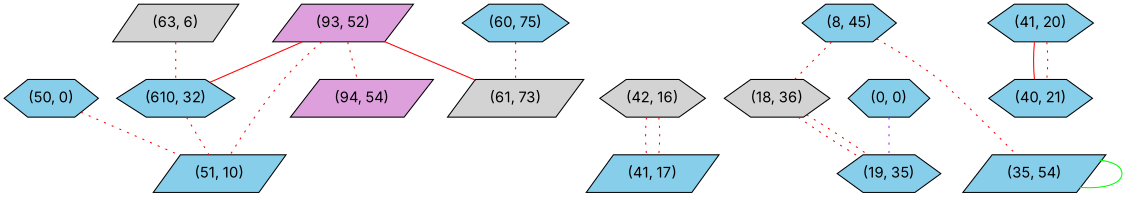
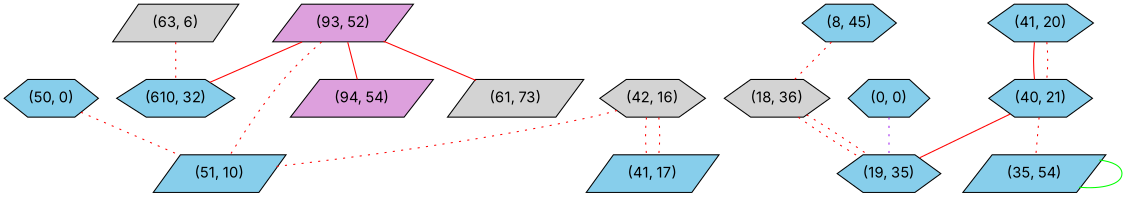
  graph {
    fontname=Inter
    node [fillcolor=skyblue fontname=Inter shape=hexagon style=filled]
    edge [color=red fontname=Inter style=dotted weight=1]
    "(63, 6)" [fillcolor=lightgrey shape=parallelogram]
    n2 [label="(610, 32)"]
    "(51, 10)" [shape=parallelogram]
    "(0, 0)"
    "(19, 35)"
    "(35, 54)" [shape=parallelogram]
    "(8, 45)"
    "(18, 36)" [fillcolor=lightgrey]
    "(61, 73)" [fillcolor=lightgrey shape=parallelogram]
-   "(60, 75)"
    "(41, 20)"
    "(40, 21)"
    "(41, 17)" [shape=parallelogram]
    "(42, 16)" [fillcolor=lightgrey]
    "(93, 52)" [fillcolor=plum shape=parallelogram]
    "(94, 54)" [fillcolor=plum shape=parallelogram]
    n17 [label="(50, 0)"]
    "(63, 6)" -- n2
    "(0, 0)" -- "(19, 35)" [color=purple weight=4]
    "(35, 54)" -- "(35, 54)" [color=green style=solid weight=2]
-   "(8, 45)" -- "(35, 54)"
+   "(40, 21)" -- "(35, 54)"
    "(8, 45)" -- "(18, 36)"
    "(18, 36)" -- "(19, 35)"
    "(18, 36)" -- "(19, 35)"
-   "(60, 75)" -- "(61, 73)"
    "(41, 20)" -- "(40, 21)" [style=solid]
    "(41, 20)" -- "(40, 21)"
-   n2 -- "(51, 10)"
+   "(40, 21)" -- "(19, 35)" [style=solid]
+   "(42, 16)" -- "(51, 10)"
    "(42, 16)" -- "(41, 17)"
    "(42, 16)" -- "(41, 17)"
    "(93, 52)" -- n2 [style=solid]
    "(93, 52)" -- "(51, 10)"
    "(93, 52)" -- "(61, 73)" [style=solid]
-   "(93, 52)" -- "(94, 54)"
+   "(93, 52)" -- "(94, 54)" [style=solid]
    n17 -- "(51, 10)"
  }
